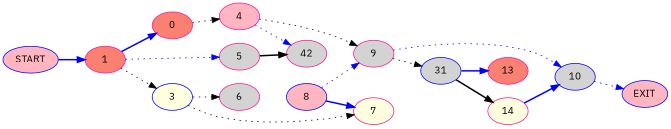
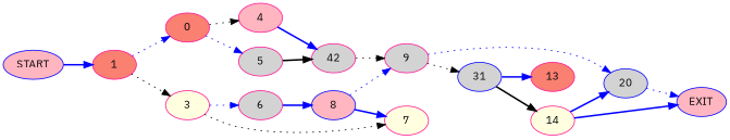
  digraph {
    fontname="IBM Plex Sans"
    rankdir=LR
    node [color=deeppink fillcolor=lightgrey fontname="IBM Plex Sans" style=filled]
    edge [color=blue fontname="IBM Plex Sans" style=dotted]
    n1 [color=blue fillcolor=lightpink label=START]
    1 [fillcolor=salmon]
    n3 [fillcolor=salmon label=0]
-   3 [color=blue fillcolor=lightyellow]
+   3 [fillcolor=lightyellow]
    n5 [color=blue fillcolor=lightpink label=EXIT]
    4 [fillcolor=lightpink]
    5
    6
    7 [fillcolor=lightyellow]
    n10 [label=42]
    8 [color=blue fillcolor=lightpink]
    9
-   10 [color=blue]
+   10 [color=blue label=20]
    n14 [color=blue label=31]
    13 [fillcolor=salmon]
    14 [fillcolor=lightyellow]
    n1 -> 1 [style=bold]
-   1 -> n3 [style=bold]
+   1 -> n3
    1 -> 3 [color=black]
    n3 -> 4 [color=black]
-   1 -> 5
-   3 -> 6 [color=black]
+   n3 -> 5
+   3 -> 6
    3 -> 7 [color=black]
-   4 -> n10
+   4 -> n10 [style=bold]
    5 -> n10 [color=black style=bold]
-   4 -> 9 [color=black]
+   6 -> 8 [style=bold]
+   n10 -> 9 [color=black]
    8 -> 7 [style=bold]
    8 -> 9
    9 -> 10
    9 -> n14 [color=black]
    10 -> n5
    n14 -> 13 [style=bold]
    n14 -> 14 [color=black style=bold]
+   14 -> n5 [style=bold]
    14 -> 10 [style=bold]
  }
